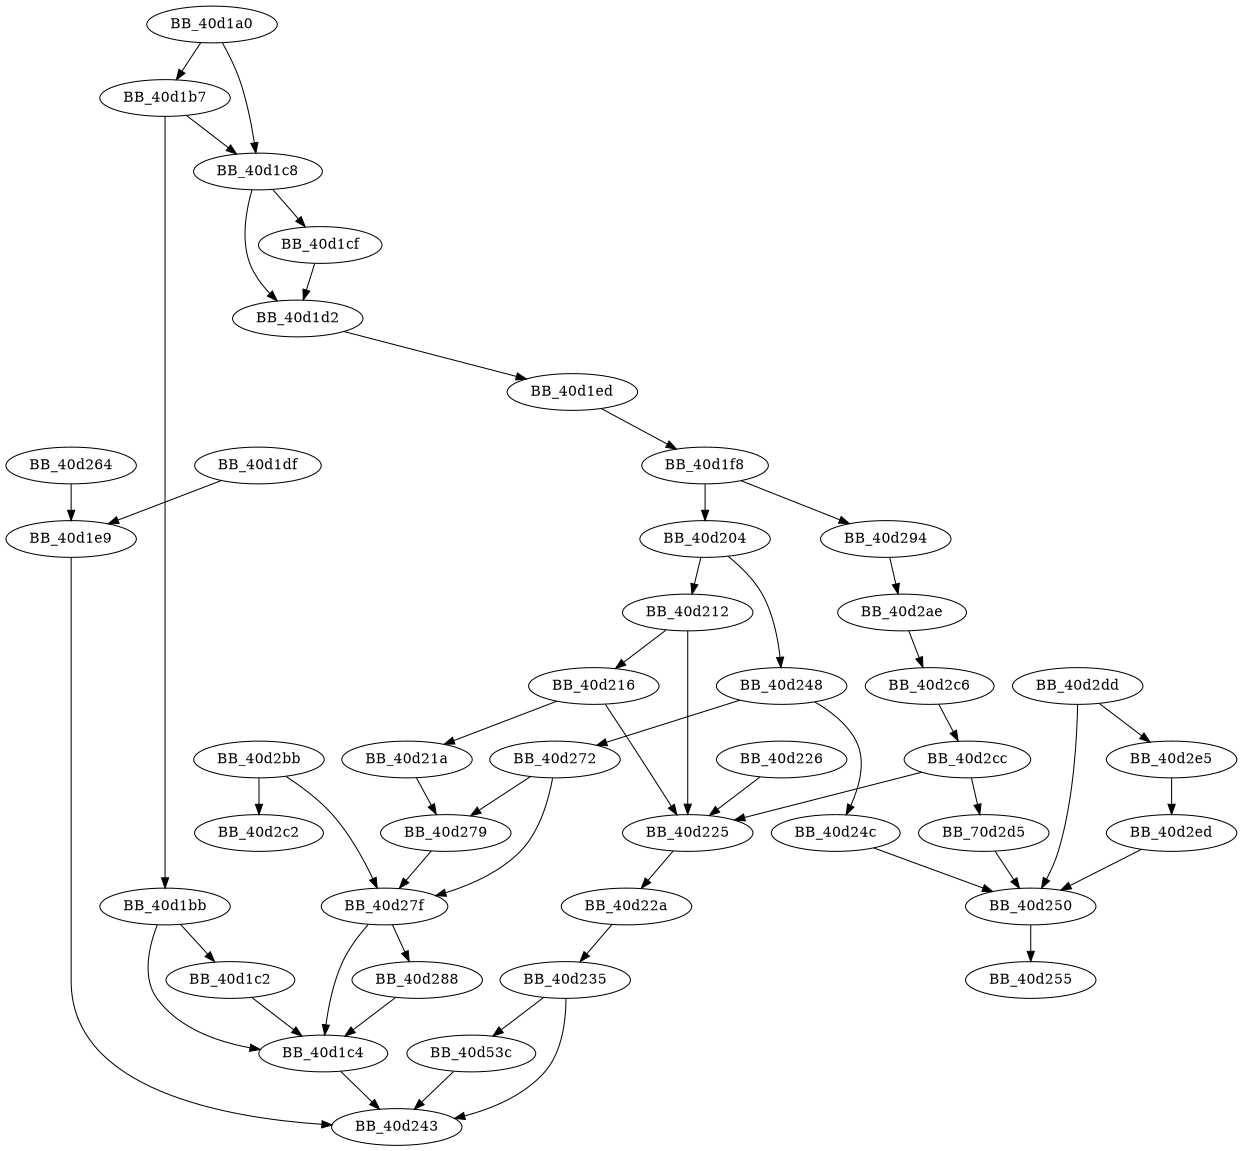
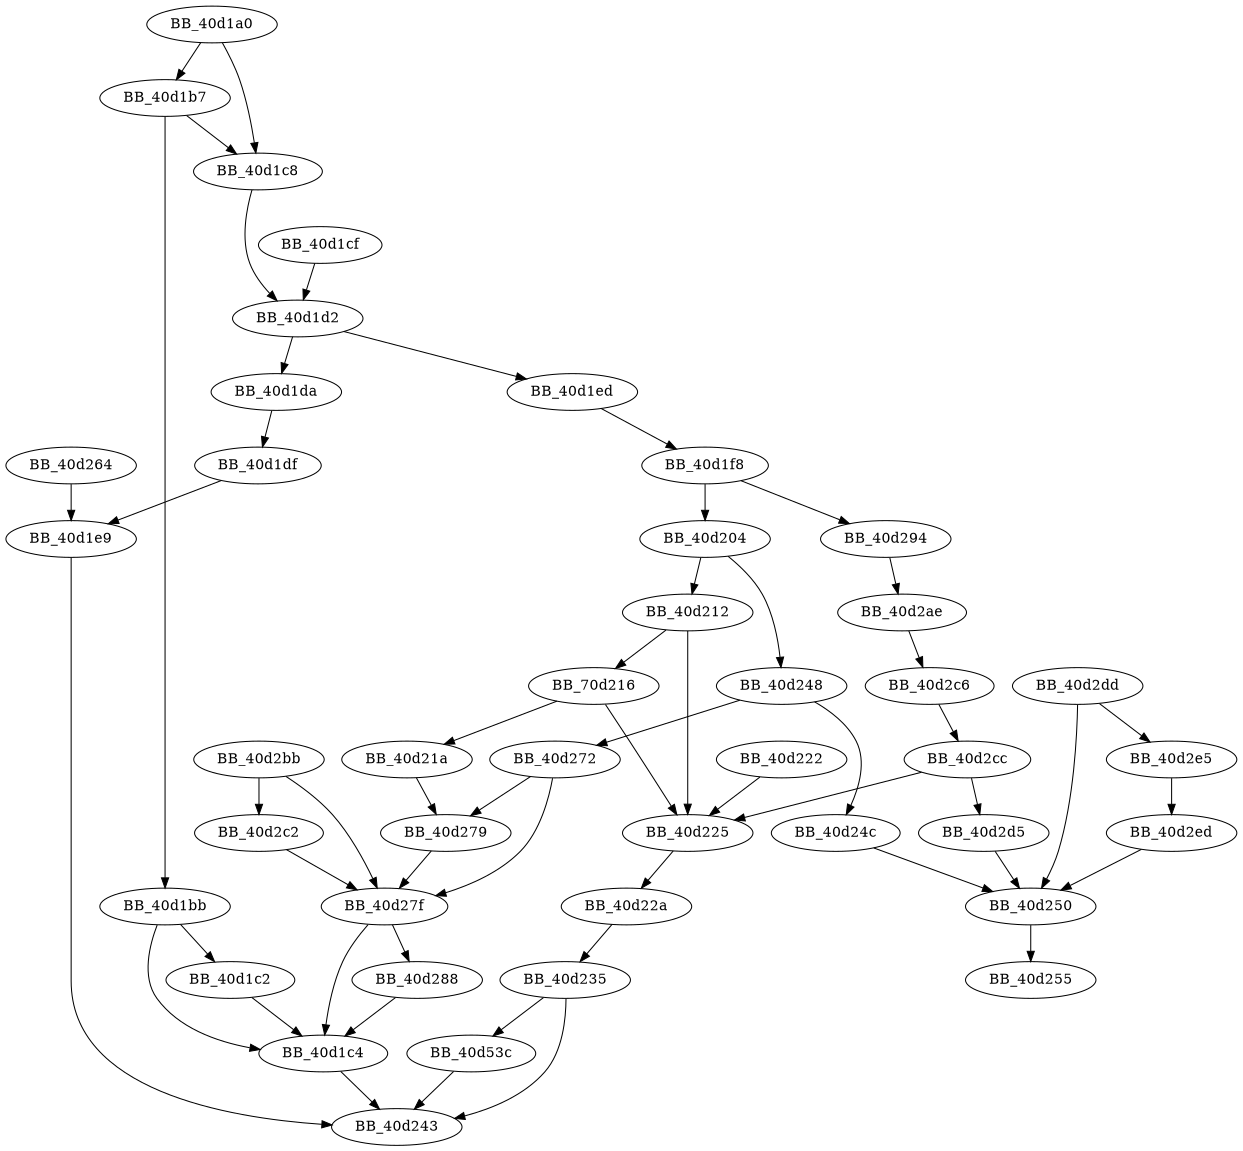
  digraph {
    BB_40d1a0
    BB_40d1b7
    BB_40d1c8
    BB_40d1bb
    BB_40d1cf
    BB_40d1d2
    BB_40d1c2
    BB_40d1c4
+   BB_40d1da
    BB_40d1ed
    BB_40d243
    BB_40d1df
    BB_40d1f8
    BB_40d1e9
    BB_40d204
    BB_40d294
    BB_40d212
    BB_40d248
    BB_40d2ae
-   BB_40d216
+   BB_40d216 [label=BB_70d216]
    BB_40d225
    BB_40d24c
    BB_40d272
    BB_40d2c6
    BB_40d21a
    BB_40d22a
    BB_40d250
    BB_40d279
    BB_40d27f
    BB_40d235
-   BB_40d222 [label=BB_40d226]
+   BB_40d222
    n32 [label=BB_40d53c]
    BB_40d255
    BB_40d288
    BB_40d264
    BB_40d2cc
    BB_40d2bb
    BB_40d2c2
-   BB_40d2d5 [label=BB_70d2d5]
+   BB_40d2d5
    BB_40d2dd
    BB_40d2e5
    BB_40d2ed
    BB_40d1a0 -> BB_40d1b7
    BB_40d1a0 -> BB_40d1c8
    BB_40d1b7 -> BB_40d1c8
    BB_40d1b7 -> BB_40d1bb
-   BB_40d1c8 -> BB_40d1cf
    BB_40d1c8 -> BB_40d1d2
    BB_40d1bb -> BB_40d1c2
    BB_40d1bb -> BB_40d1c4
    BB_40d1cf -> BB_40d1d2
+   BB_40d1d2 -> BB_40d1da
    BB_40d1d2 -> BB_40d1ed
    BB_40d1c2 -> BB_40d1c4
    BB_40d1c4 -> BB_40d243
+   BB_40d1da -> BB_40d1df
    BB_40d1ed -> BB_40d1f8
    BB_40d1df -> BB_40d1e9
    BB_40d1f8 -> BB_40d204
    BB_40d1f8 -> BB_40d294
    BB_40d1e9 -> BB_40d243
    BB_40d204 -> BB_40d212
    BB_40d204 -> BB_40d248
    BB_40d294 -> BB_40d2ae
    BB_40d212 -> BB_40d216
    BB_40d212 -> BB_40d225
    BB_40d248 -> BB_40d24c
    BB_40d248 -> BB_40d272
    BB_40d2ae -> BB_40d2c6
    BB_40d216 -> BB_40d225
    BB_40d216 -> BB_40d21a
    BB_40d225 -> BB_40d22a
    BB_40d24c -> BB_40d250
    BB_40d272 -> BB_40d279
    BB_40d272 -> BB_40d27f
    BB_40d2c6 -> BB_40d2cc
    BB_40d21a -> BB_40d279
    BB_40d22a -> BB_40d235
    BB_40d250 -> BB_40d255
    BB_40d279 -> BB_40d27f
    BB_40d27f -> BB_40d1c4
    BB_40d27f -> BB_40d288
    BB_40d235 -> BB_40d243
    BB_40d235 -> n32
    BB_40d222 -> BB_40d225
    n32 -> BB_40d243
    BB_40d288 -> BB_40d1c4
    BB_40d264 -> BB_40d1e9
    BB_40d2cc -> BB_40d225
    BB_40d2cc -> BB_40d2d5
    BB_40d2bb -> BB_40d27f
    BB_40d2bb -> BB_40d2c2
+   BB_40d2c2 -> BB_40d27f
    BB_40d2d5 -> BB_40d250
    BB_40d2dd -> BB_40d250
    BB_40d2dd -> BB_40d2e5
    BB_40d2e5 -> BB_40d2ed
    BB_40d2ed -> BB_40d250
  }
